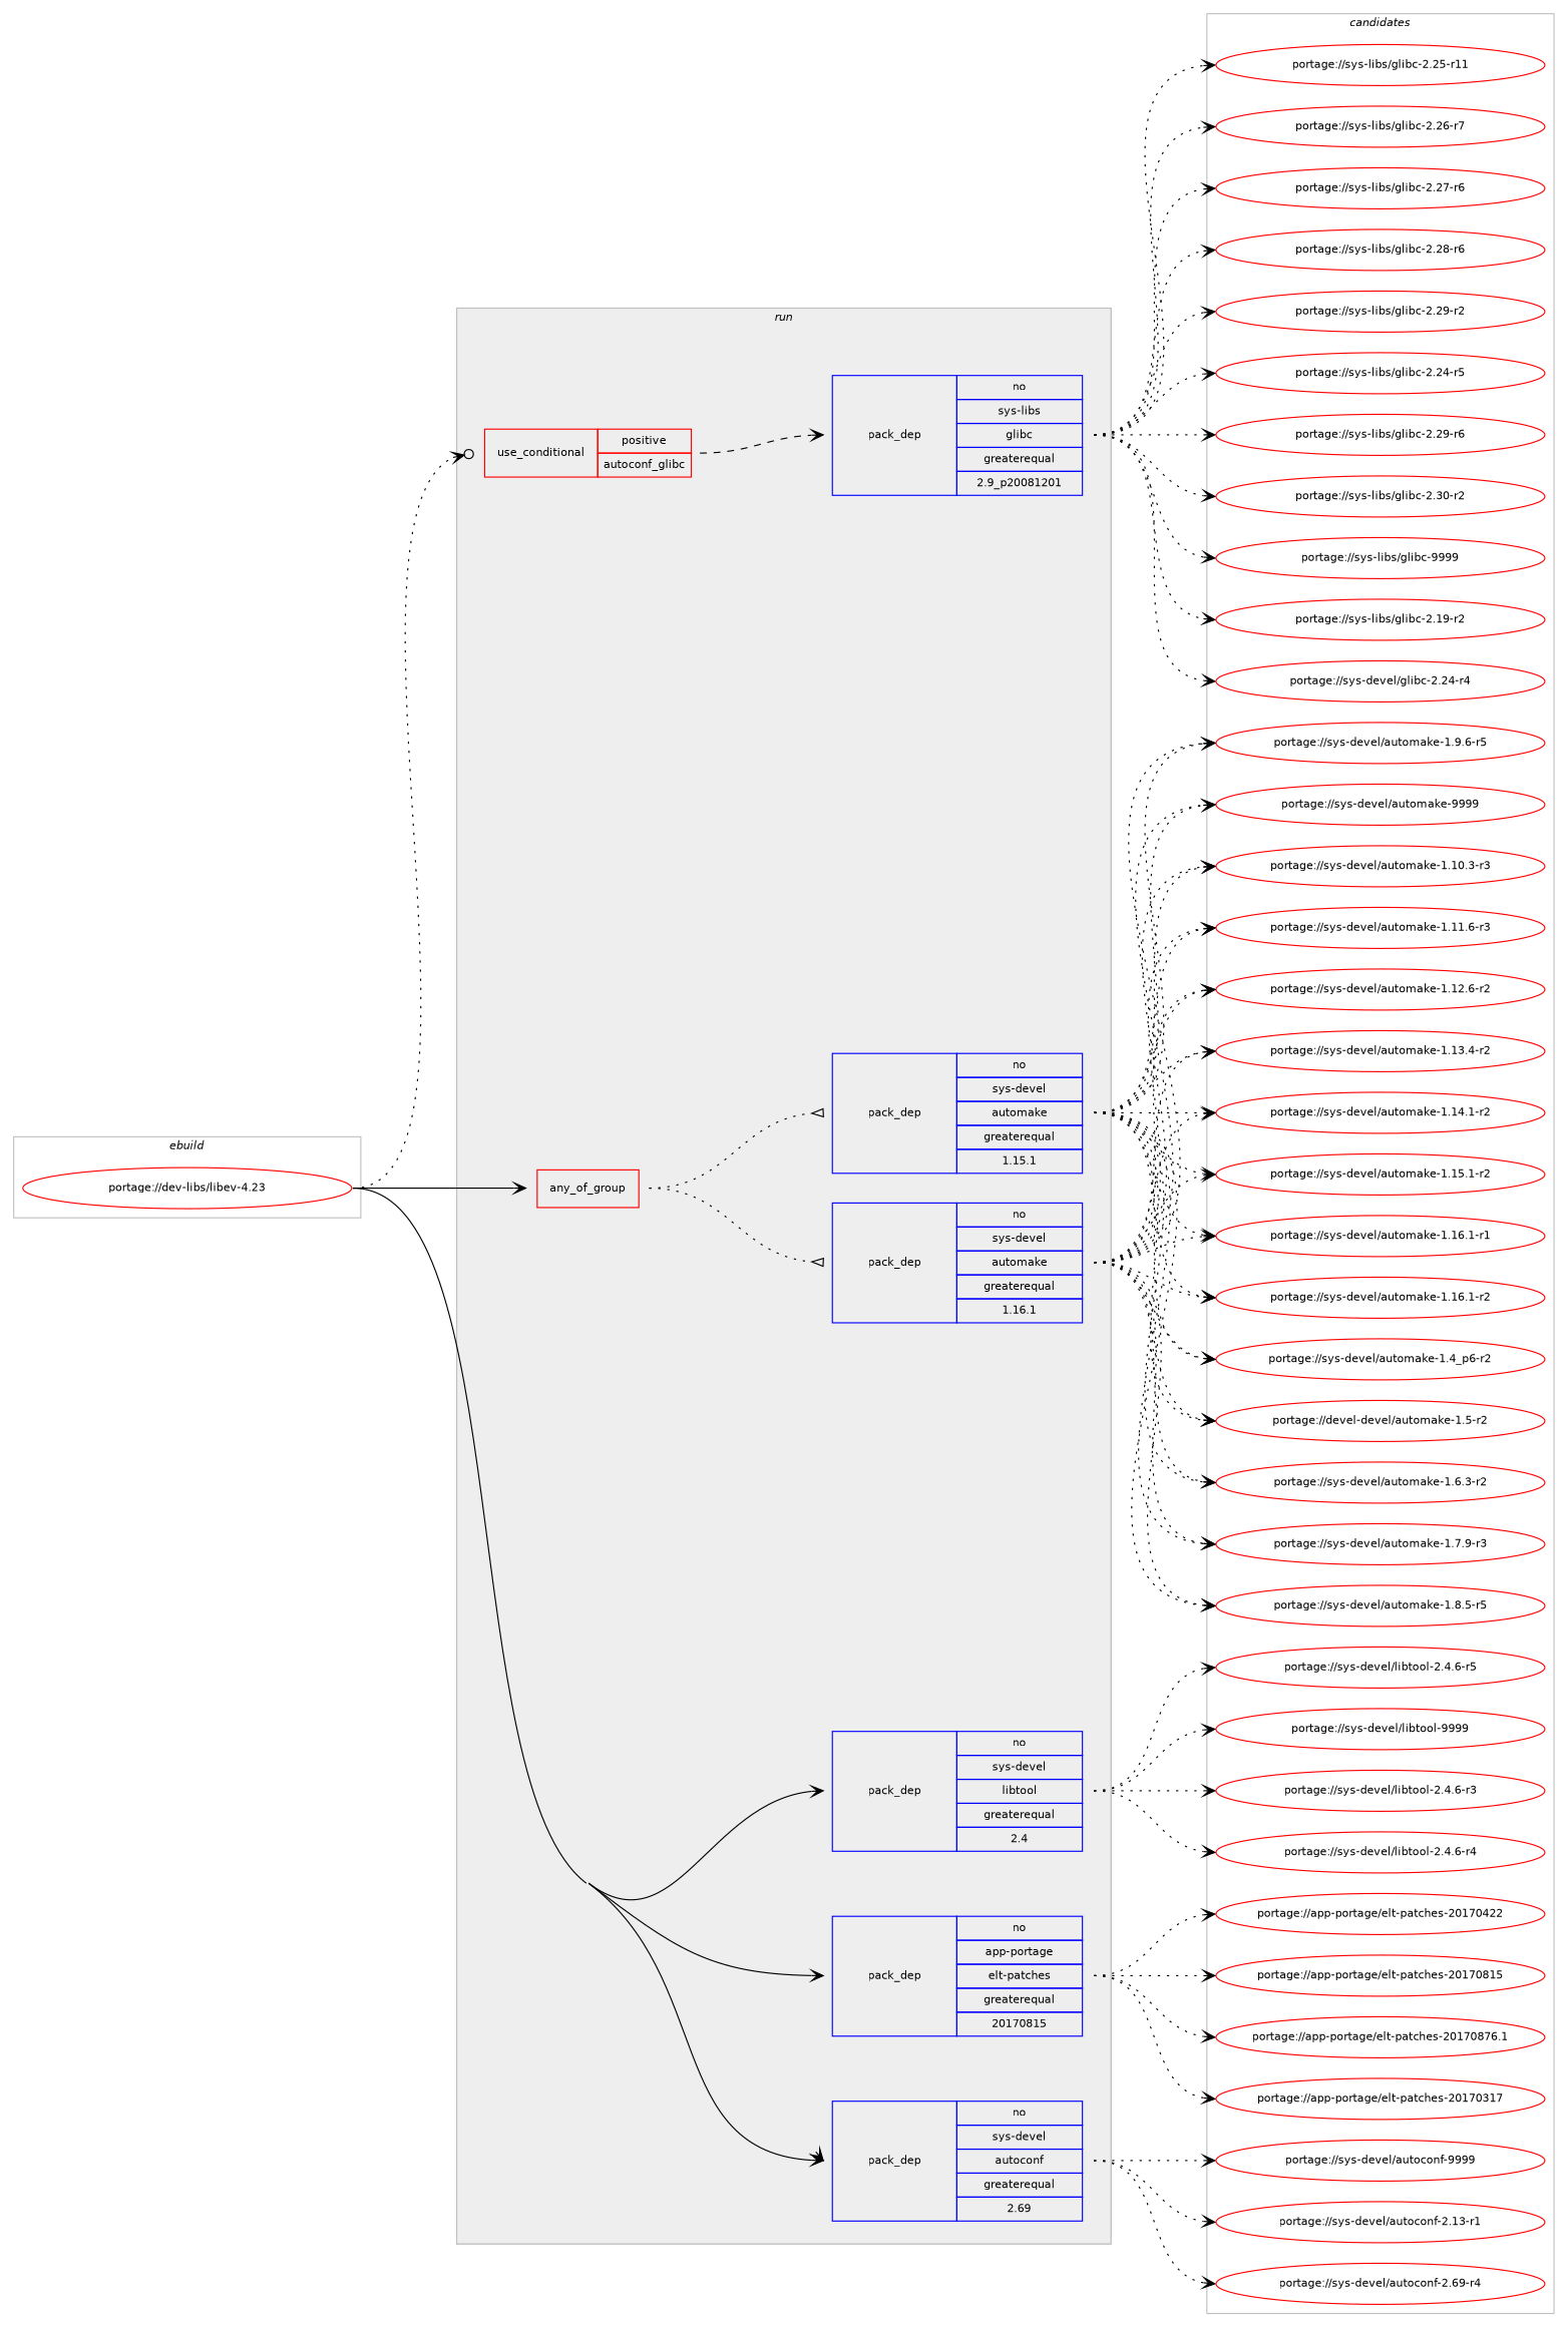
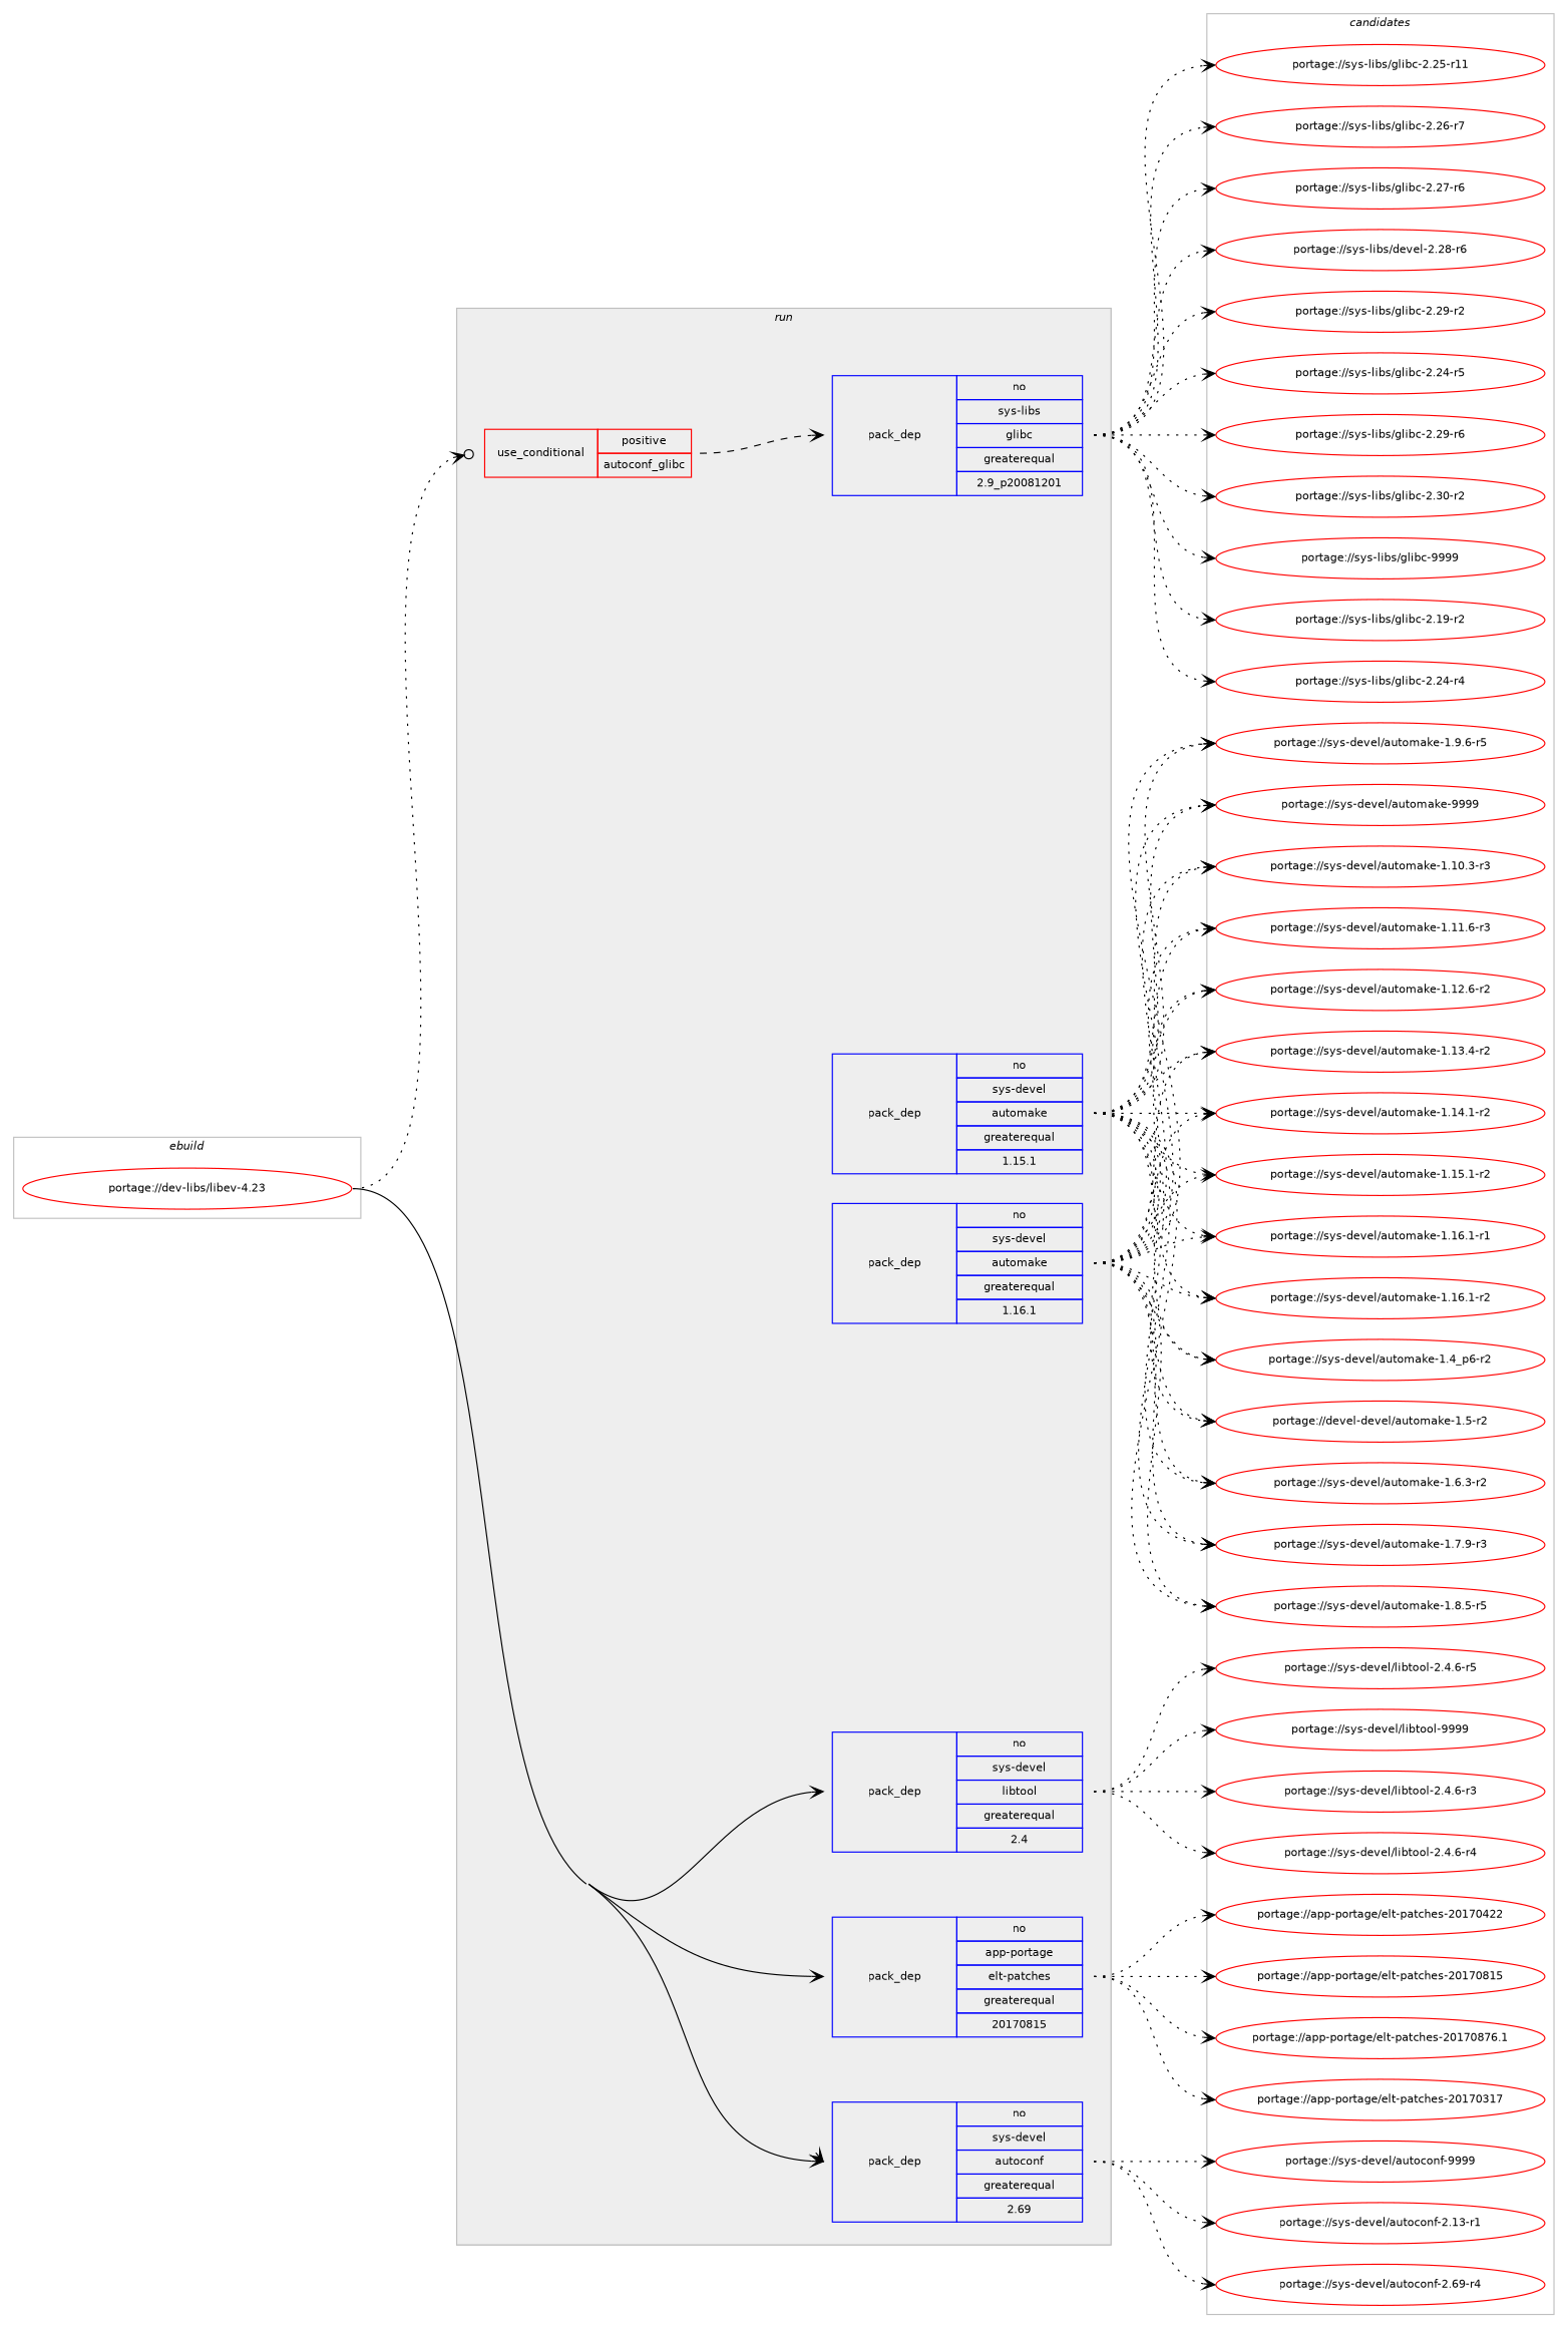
  digraph {
    compound=true
    concentrate=true
    fontname=Helvetica
    fontsize=10
    newrank=true
    rankdir=LR
    ranksep=1.5
    node [color=red fontname=Helvetica fontsize=10]
    edge [arrowhead=vee headport=w style=dotted tailport=e weight=100]
    n1 [label="portage://dev-libs/libev-4.23" width=4]
    n2 [color=blue label=<<TABLE BORDER="0" CELLBORDER="1" CELLSPACING="0" CELLPADDING="4" WIDTH="220"><TR><TD ROWSPAN="6" CELLPADDING="30">pack_dep</TD></TR><TR><TD WIDTH="110">no</TD></TR><TR><TD>sys-devel</TD></TR><TR><TD>automake</TD></TR><TR><TD>greaterequal</TD></TR><TR><TD>1.16.1</TD></TR></TABLE>> shape=none]
    n3 [color=blue label=<<TABLE BORDER="0" CELLBORDER="1" CELLSPACING="0" CELLPADDING="4" WIDTH="220"><TR><TD ROWSPAN="6" CELLPADDING="30">pack_dep</TD></TR><TR><TD WIDTH="110">no</TD></TR><TR><TD>sys-devel</TD></TR><TR><TD>automake</TD></TR><TR><TD>greaterequal</TD></TR><TR><TD>1.15.1</TD></TR></TABLE>> shape=none]
-   n4 [label=<<TABLE BORDER="0" CELLBORDER="1" CELLSPACING="0" CELLPADDING="4"><TR><TD CELLPADDING="10">any_of_group</TD></TR></TABLE>> shape=none]
    n5 [color=blue label=<<TABLE BORDER="0" CELLBORDER="1" CELLSPACING="0" CELLPADDING="4" WIDTH="220"><TR><TD ROWSPAN="6" CELLPADDING="30">pack_dep</TD></TR><TR><TD WIDTH="110">no</TD></TR><TR><TD>app-portage</TD></TR><TR><TD>elt-patches</TD></TR><TR><TD>greaterequal</TD></TR><TR><TD>20170815</TD></TR></TABLE>> shape=none]
    n6 [color=blue label=<<TABLE BORDER="0" CELLBORDER="1" CELLSPACING="0" CELLPADDING="4" WIDTH="220"><TR><TD ROWSPAN="6" CELLPADDING="30">pack_dep</TD></TR><TR><TD WIDTH="110">no</TD></TR><TR><TD>sys-devel</TD></TR><TR><TD>autoconf</TD></TR><TR><TD>greaterequal</TD></TR><TR><TD>2.69</TD></TR></TABLE>> shape=none]
    n7 [color=blue label=<<TABLE BORDER="0" CELLBORDER="1" CELLSPACING="0" CELLPADDING="4" WIDTH="220"><TR><TD ROWSPAN="6" CELLPADDING="30">pack_dep</TD></TR><TR><TD WIDTH="110">no</TD></TR><TR><TD>sys-devel</TD></TR><TR><TD>libtool</TD></TR><TR><TD>greaterequal</TD></TR><TR><TD>2.4</TD></TR></TABLE>> shape=none]
    n8 [color=blue label=<<TABLE BORDER="0" CELLBORDER="1" CELLSPACING="0" CELLPADDING="4" WIDTH="220"><TR><TD ROWSPAN="6" CELLPADDING="30">pack_dep</TD></TR><TR><TD WIDTH="110">no</TD></TR><TR><TD>sys-libs</TD></TR><TR><TD>glibc</TD></TR><TR><TD>greaterequal</TD></TR><TR><TD>2.9_p20081201</TD></TR></TABLE>> shape=none]
    n9 [label=<<TABLE BORDER="0" CELLBORDER="1" CELLSPACING="0" CELLPADDING="4"><TR><TD ROWSPAN="3" CELLPADDING="10">use_conditional</TD></TR><TR><TD>positive</TD></TR><TR><TD>autoconf_glibc</TD></TR></TABLE>> shape=none]
    n10 [label="portage://sys-devel/automake-1.10.3-r3" width=4]
    n11 [label="portage://sys-devel/automake-1.11.6-r3" width=4]
    n12 [label="portage://sys-devel/automake-1.12.6-r2" width=4]
    n13 [label="portage://sys-devel/automake-1.13.4-r2" width=4]
    n14 [label="portage://sys-devel/automake-1.14.1-r2" width=4]
    n15 [label="portage://sys-devel/automake-1.15.1-r2" width=4]
    n16 [label="portage://sys-devel/automake-1.16.1-r1" width=4]
    n17 [label="portage://sys-devel/automake-1.16.1-r2" width=4]
    n18 [label="portage://sys-devel/automake-1.4_p6-r2" width=4]
    n19 [label="portage://devel-devel/automake-1.5-r2" width=4]
    n20 [label="portage://sys-devel/automake-1.6.3-r2" width=4]
    n21 [label="portage://sys-devel/automake-1.7.9-r3" width=4]
    n22 [label="portage://sys-devel/automake-1.8.5-r5" width=4]
    n23 [label="portage://sys-devel/automake-1.9.6-r5" width=4]
    n24 [label="portage://sys-devel/automake-9999" width=4]
    n25 [label="portage://app-portage/elt-patches-20170317" width=4]
    n26 [label="portage://app-portage/elt-patches-20170422" width=4]
    n27 [label="portage://app-portage/elt-patches-20170815" width=4]
    n28 [label="portage://app-portage/elt-patches-20170876.1" width=4]
    n29 [label="portage://sys-devel/autoconf-2.13-r1" width=4]
    n30 [label="portage://sys-devel/autoconf-2.69-r4" width=4]
    n31 [label="portage://sys-devel/autoconf-9999" width=4]
    n32 [label="portage://sys-devel/libtool-2.4.6-r3" width=4]
    n33 [label="portage://sys-devel/libtool-2.4.6-r4" width=4]
    n34 [label="portage://sys-devel/libtool-2.4.6-r5" width=4]
    n35 [label="portage://sys-devel/libtool-9999" width=4]
    n36 [label="portage://sys-libs/glibc-2.19-r2" width=4]
-   n37 [label="portage://sys-devel/glibc-2.24-r4" width=4]
+   n37 [label="portage://sys-libs/glibc-2.24-r4" width=4]
    n38 [label="portage://sys-libs/glibc-2.25-r11" width=4]
    n39 [label="portage://sys-libs/glibc-2.26-r7" width=4]
    n40 [label="portage://sys-libs/glibc-2.27-r6" width=4]
-   n41 [label="portage://sys-libs/glibc-2.28-r6" width=4]
+   n41 [label="portage://sys-libs/devel-2.28-r6" width=4]
    n42 [label="portage://sys-libs/glibc-2.29-r2" width=4]
    n43 [label="portage://sys-libs/glibc-2.24-r5" width=4]
    n44 [label="portage://sys-libs/glibc-2.29-r6" width=4]
    n45 [label="portage://sys-libs/glibc-2.30-r2" width=4]
    n46 [label="portage://sys-libs/glibc-9999" width=4]
    subgraph cluster_1 {
      color=gray
      label=<<i>ebuild</i>>
      rank=same
      n1
    }
    subgraph cluster_2 {
      color=gray
      label=<<i>dependencies</i>>
      subgraph cluster_3 {
        color=gray
        fillcolor="#eeeeee"
        label=<<i>compile</i>>
        style=filled
        subgraph sub_4 {
          color=gray
          fillcolor="#eeeeee"
          label=<<i>compile</i>>
          style=filled
-         n4
          subgraph sub_5 {
            color=gray
            fillcolor="#eeeeee"
            label=<<i>compile</i>>
            style=filled
            n2
          }
          subgraph sub_6 {
            color=gray
            fillcolor="#eeeeee"
            label=<<i>compile</i>>
            style=filled
            n3
          }
        }
        subgraph sub_7 {
          color=gray
          fillcolor="#eeeeee"
          label=<<i>compile</i>>
          style=filled
          n5
        }
        subgraph sub_8 {
          color=gray
          fillcolor="#eeeeee"
          label=<<i>compile</i>>
          style=filled
          n6
        }
        subgraph sub_9 {
          color=gray
          fillcolor="#eeeeee"
          label=<<i>compile</i>>
          style=filled
          n7
        }
      }
      subgraph cluster_10 {
        color=gray
        fillcolor="#eeeeee"
        label=<<i>compile and run</i>>
        style=filled
        subgraph sub_11 {
          color=gray
          fillcolor="#eeeeee"
          label=<<i>compile and run</i>>
          style=filled
          n9
          subgraph sub_12 {
            color=gray
            fillcolor="#eeeeee"
            label=<<i>compile and run</i>>
            style=filled
            n8
          }
        }
      }
      subgraph cluster_13 {
        color=gray
        fillcolor="#eeeeee"
        label=<<i>run</i>>
        style=filled
      }
    }
    subgraph cluster_14 {
      color=gray
      label=<<i>candidates</i>>
      rank=same
      subgraph sub_15 {
        color=black
        label=<<i>candidates</i>>
        nodesep=1
        rank=same
        n10
        n11
        n12
        n13
        n14
        n15
        n16
        n17
        n18
        n19
        n20
        n21
        n22
        n23
        n24
      }
      subgraph sub_16 {
        color=black
        label=<<i>candidates</i>>
        nodesep=1
        rank=same
        n10
        n11
        n12
        n13
        n14
        n15
        n16
        n17
        n18
        n19
        n20
        n21
        n22
        n23
        n24
      }
      subgraph sub_17 {
        color=black
        label=<<i>candidates</i>>
        nodesep=1
        rank=same
        n25
        n26
        n27
        n28
      }
      subgraph sub_18 {
        color=black
        label=<<i>candidates</i>>
        nodesep=1
        rank=same
        n29
        n30
        n31
      }
      subgraph sub_19 {
        color=black
        label=<<i>candidates</i>>
        nodesep=1
        rank=same
        n32
        n33
        n34
        n35
      }
      subgraph sub_20 {
        color=black
        label=<<i>candidates</i>>
        nodesep=1
        rank=same
        n36
        n37
        n38
        n39
        n40
        n41
        n42
        n43
        n44
        n45
        n46
      }
    }
-   n1 -> n4 [style=solid weight=20]
    n1 -> n5 [style=solid weight=20]
    n1 -> n6 [style=solid weight=20]
    n1 -> n7 [style=solid weight=20]
    n1 -> n9 [arrowhead=odotvee weight=20]
    n2 -> n10
    n2 -> n11
    n2 -> n12
    n2 -> n13
    n2 -> n14
    n2 -> n15
    n2 -> n16
    n2 -> n17
    n2 -> n18
    n2 -> n19
    n2 -> n20
    n2 -> n21
    n2 -> n22
    n2 -> n23
    n2 -> n24
    n3 -> n10
    n3 -> n11
    n3 -> n12
    n3 -> n13
    n3 -> n14
    n3 -> n15
    n3 -> n16
    n3 -> n17
    n3 -> n18
    n3 -> n19
    n3 -> n20
    n3 -> n21
    n3 -> n22
    n3 -> n23
    n3 -> n24
-   n4 -> n2 [arrowhead=oinv weight=20]
-   n4 -> n3 [arrowhead=oinv weight=20]
    n5 -> n25
    n5 -> n26
    n5 -> n27
    n5 -> n28
    n6 -> n29
    n6 -> n30
    n6 -> n31
    n7 -> n32
    n7 -> n33
    n7 -> n34
    n7 -> n35
    n8 -> n36
    n8 -> n37
    n8 -> n38
    n8 -> n39
    n8 -> n40
    n8 -> n41
    n8 -> n42
    n8 -> n43
    n8 -> n44
    n8 -> n45
    n8 -> n46
    n9 -> n8 [style=dashed weight=20]
  }
